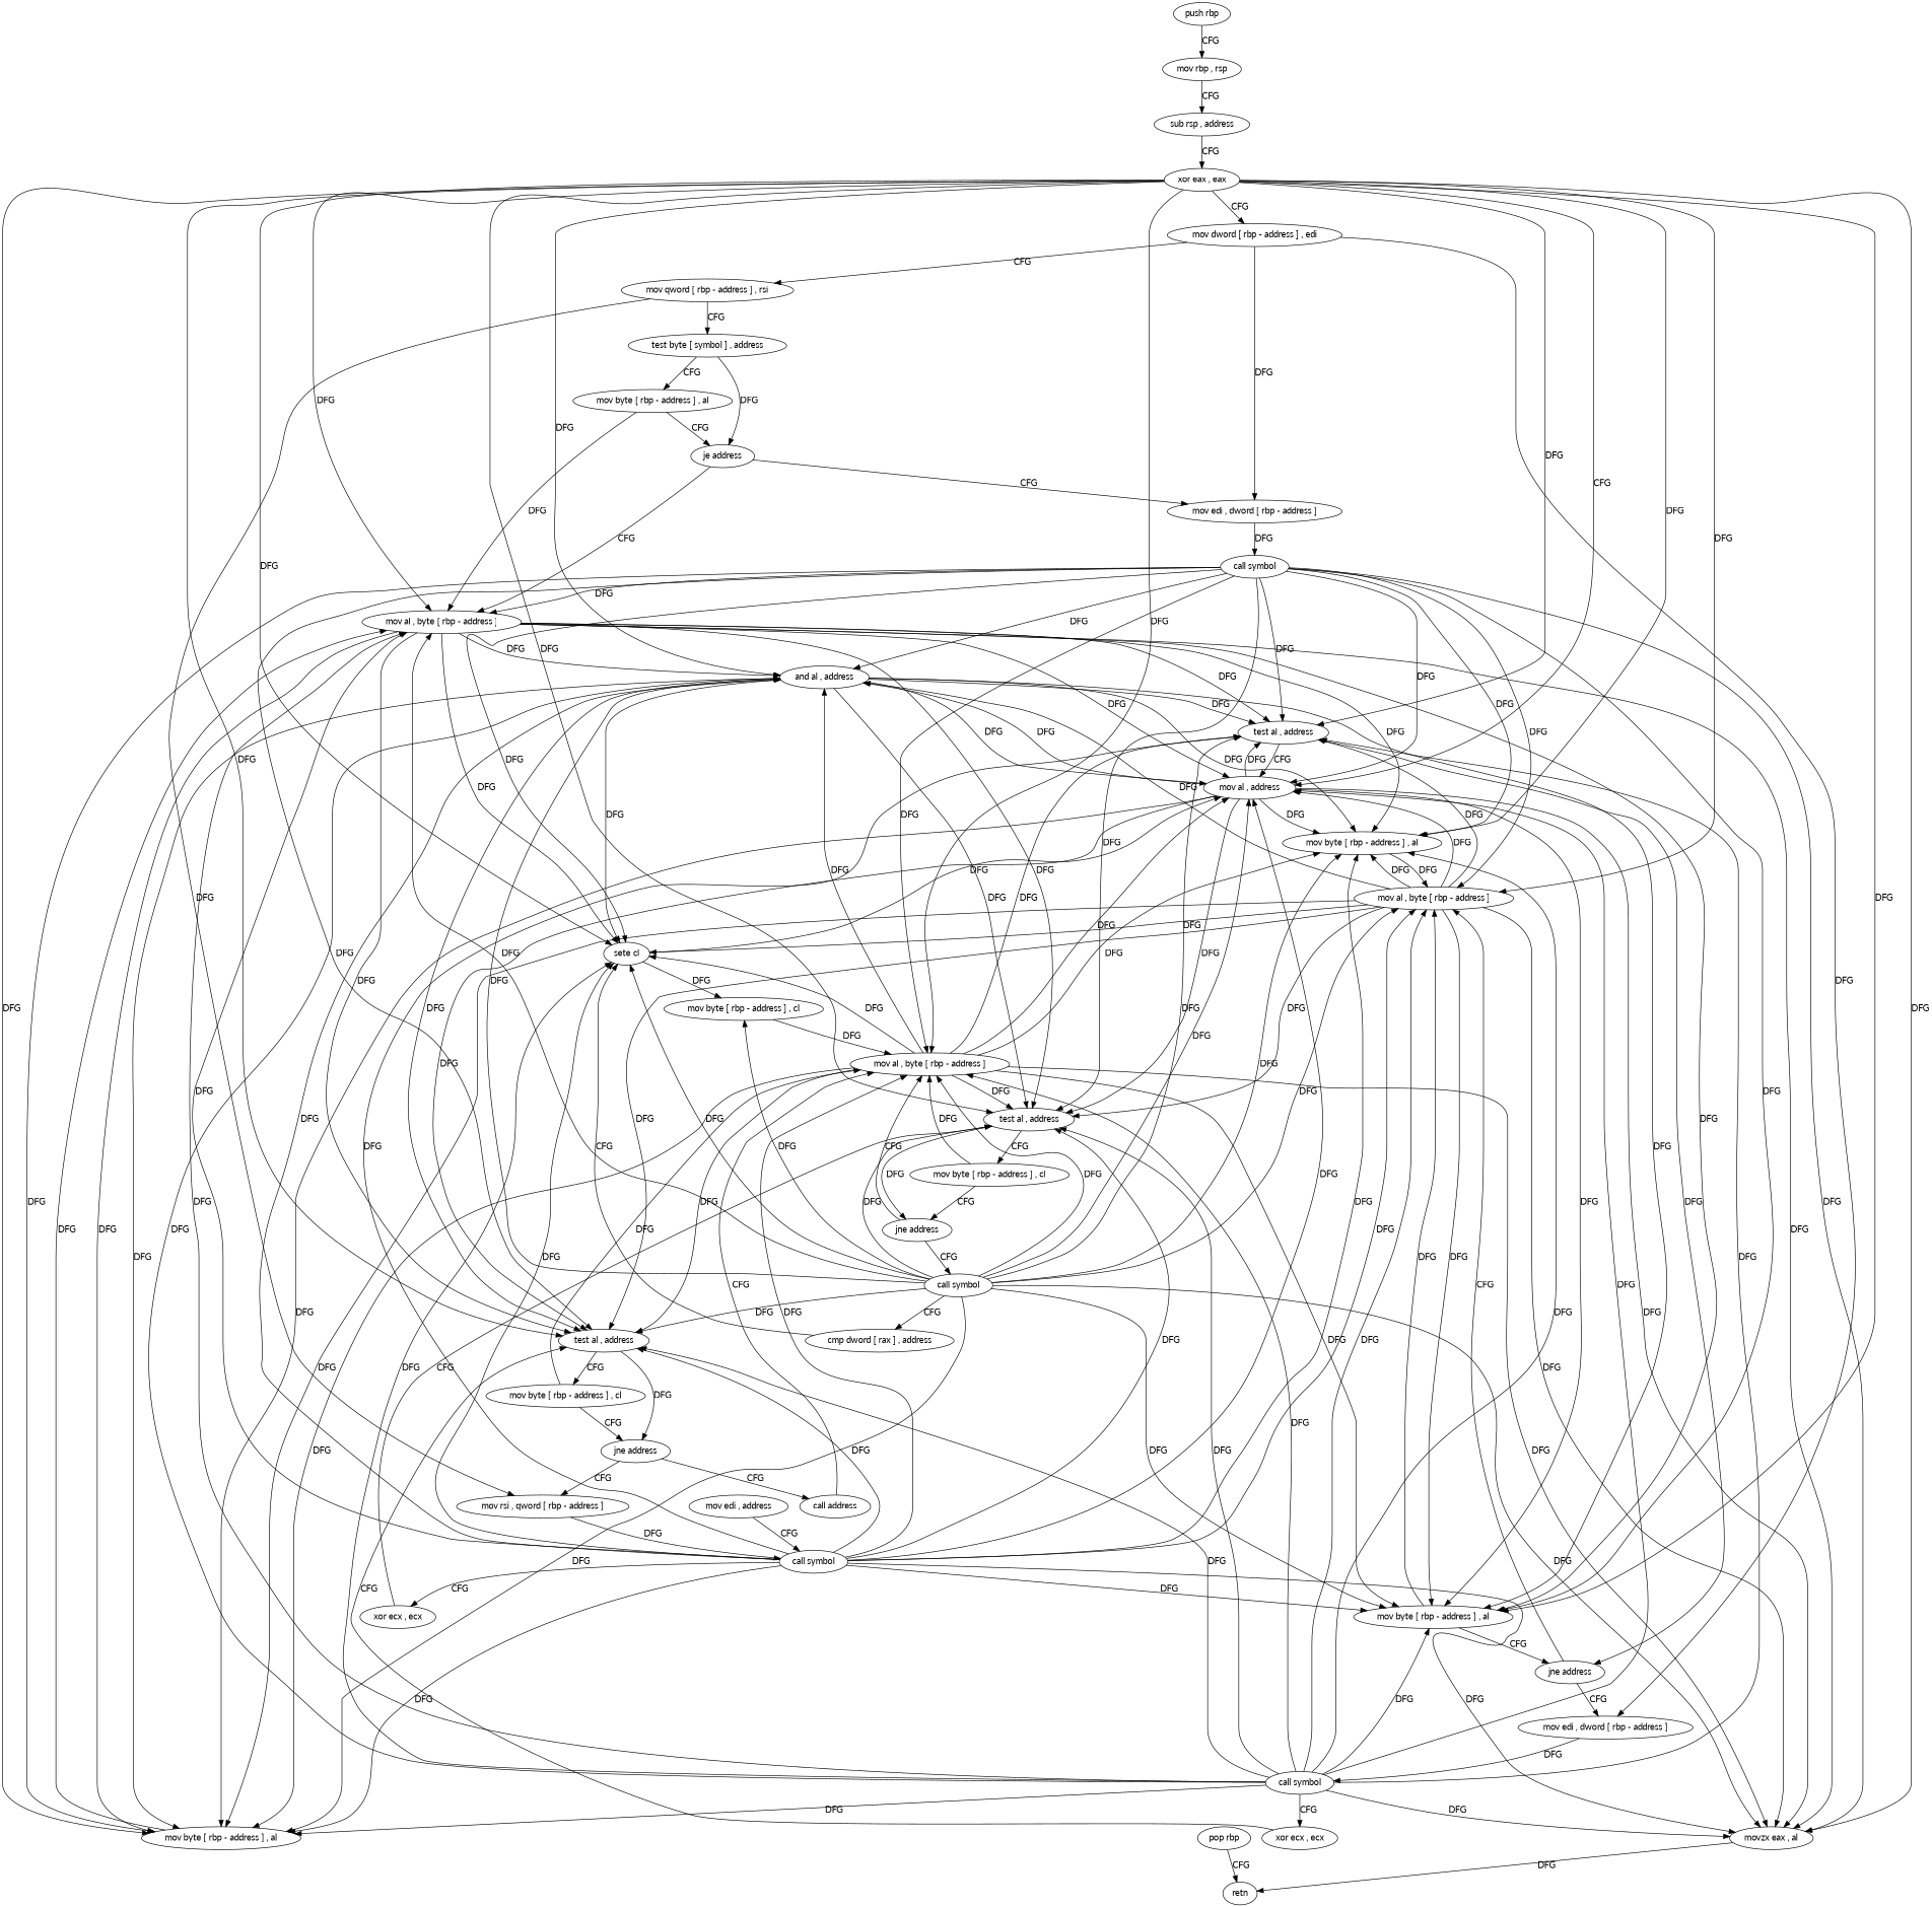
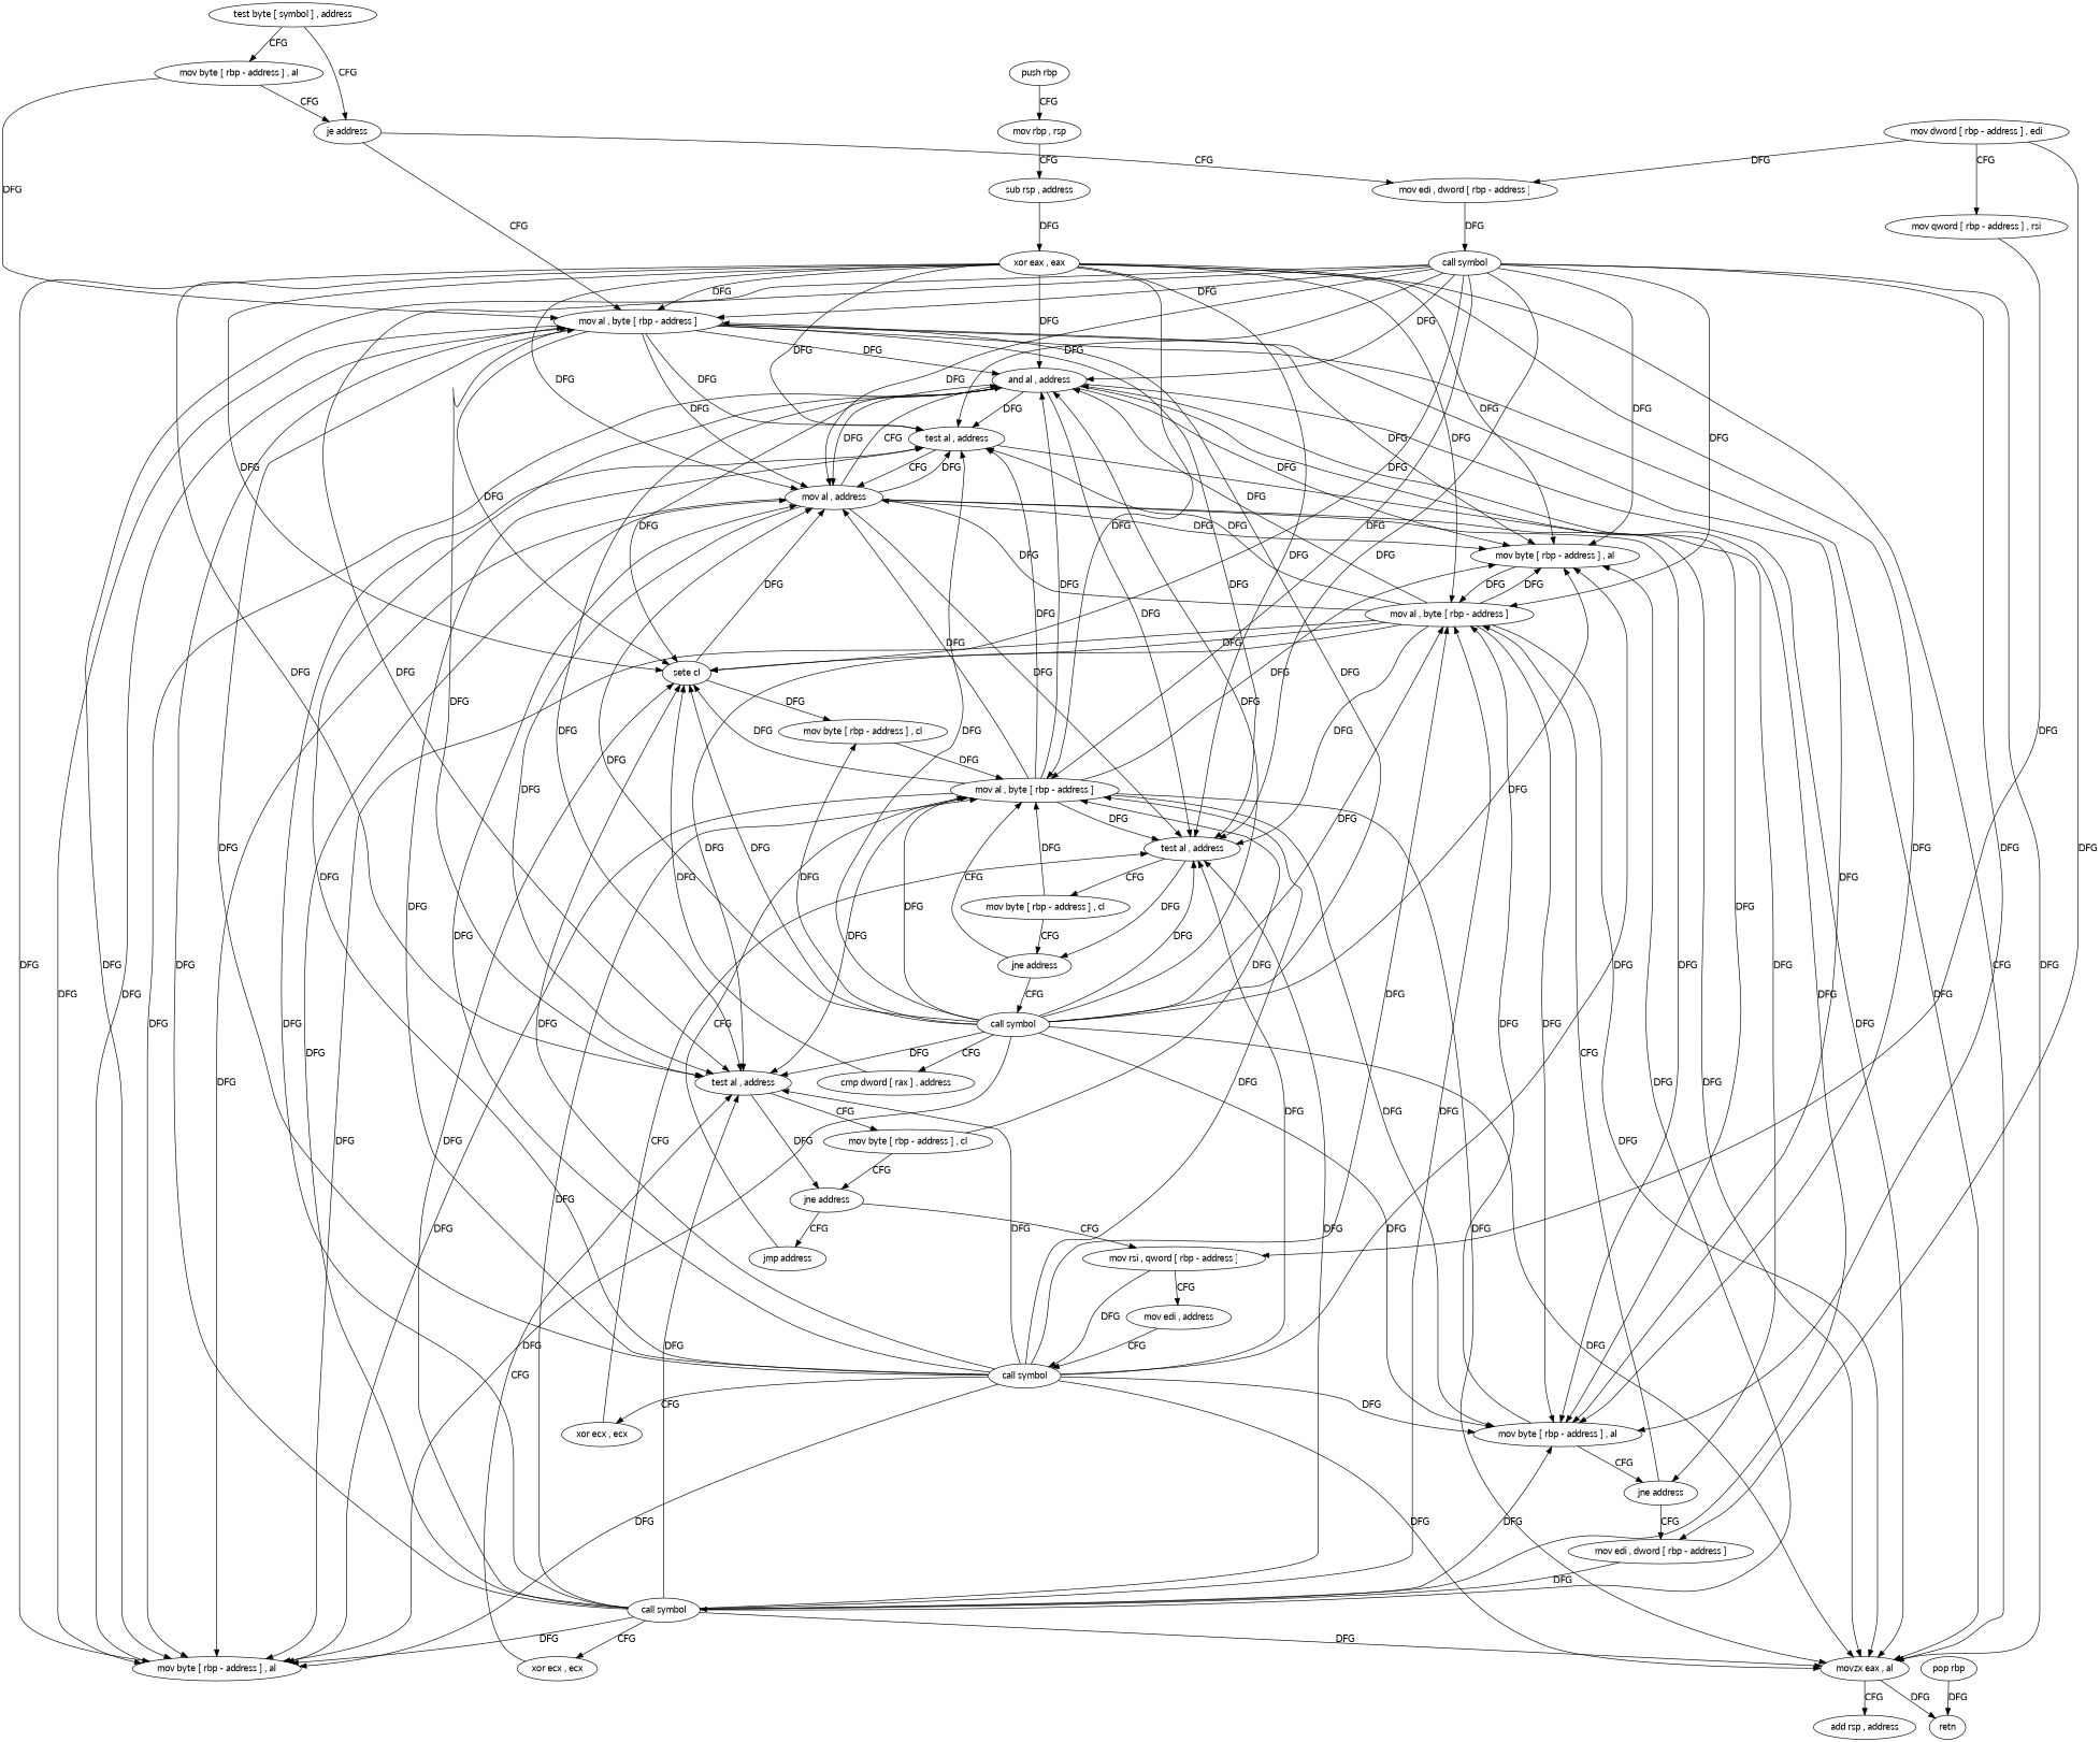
  digraph {
    fontname=Lato
    node [fontname=Lato]
    edge [fontname=Lato]
    n1 [label="push rbp"]
    n2 [label="mov rbp , rsp"]
    n3 [label="sub rsp , address"]
    n4 [label="xor eax , eax"]
    n5 [label="mov dword [ rbp - address ] , edi"]
    n6 [label="mov al , byte [ rbp - address ]"]
    n7 [label="and al , address"]
    n8 [label="movzx eax , al"]
    n9 [label="test al , address"]
    n10 [label="mov al , address"]
    n11 [label="mov byte [ rbp - address ] , al"]
    n12 [label="mov al , byte [ rbp - address ]"]
    n13 [label="mov byte [ rbp - address ] , al"]
    n14 [label="test al , address"]
    n15 [label="test al , address"]
    n16 [label="mov al , byte [ rbp - address ]"]
    n17 [label="mov byte [ rbp - address ] , al"]
    n18 [label="sete cl"]
    n19 [label="mov qword [ rbp - address ] , rsi"]
    n20 [label="mov edi , dword [ rbp - address ]"]
    n21 [label="mov edi , dword [ rbp - address ]"]
+   n22 [label="add rsp , address"]
    n23 [label=retn]
    n24 [label="jne address"]
    n25 [label="mov byte [ rbp - address ] , cl"]
    n26 [label="jne address"]
    n27 [label="mov byte [ rbp - address ] , cl"]
    n28 [label="jne address"]
    n29 [label="mov byte [ rbp - address ] , cl"]
    n30 [label="test byte [ symbol ] , address"]
    n31 [label="mov rsi , qword [ rbp - address ]"]
    n32 [label="call symbol"]
    n33 [label="call symbol"]
    n34 [label="mov byte [ rbp - address ] , al"]
    n35 [label="je address"]
    n36 [label="mov edi , address"]
    n37 [label="call symbol"]
    n38 [label="pop rbp"]
    n39 [label="xor ecx , ecx"]
-   n40 [label="call address"]
+   n40 [label="jmp address"]
    n41 [label="xor ecx , ecx"]
    n42 [label="call symbol"]
    n43 [label="cmp dword [ rax ] , address"]
    n1 -> n2 [label=CFG]
    n2 -> n3 [label=CFG]
-   n3 -> n4 [label=CFG]
-   n4 -> n5 [label=CFG]
+   n3 -> n4 [label=DFG]
    n4 -> n6 [label=DFG]
    n4 -> n7 [label=DFG]
-   n4 -> n8 [label=DFG]
+   n4 -> n8 [label=CFG]
    n4 -> n9 [label=DFG]
-   n4 -> n10 [label=CFG]
+   n4 -> n10 [label=DFG]
    n4 -> n11 [label=DFG]
    n4 -> n12 [label=DFG]
    n4 -> n13 [label=DFG]
    n4 -> n14 [label=DFG]
    n4 -> n15 [label=DFG]
    n4 -> n16 [label=DFG]
    n4 -> n17 [label=DFG]
    n4 -> n18 [label=DFG]
    n5 -> n19 [label=CFG]
    n5 -> n20 [label=DFG]
    n5 -> n21 [label=DFG]
    n6 -> n7 [label=DFG]
    n6 -> n8 [label=DFG]
    n6 -> n9 [label=DFG]
    n6 -> n10 [label=DFG]
    n6 -> n11 [label=DFG]
    n6 -> n13 [label=DFG]
    n6 -> n14 [label=DFG]
    n6 -> n15 [label=DFG]
    n6 -> n17 [label=DFG]
    n6 -> n18 [label=DFG]
+   n7 -> n8 [label=DFG]
    n7 -> n9 [label=DFG]
    n7 -> n10 [label=DFG]
    n7 -> n11 [label=DFG]
    n7 -> n13 [label=DFG]
    n7 -> n14 [label=DFG]
    n7 -> n15 [label=DFG]
    n7 -> n17 [label=DFG]
    n7 -> n18 [label=DFG]
+   n8 -> n22 [label=CFG]
    n8 -> n23 [label=DFG]
    n9 -> n10 [label=CFG]
    n9 -> n24 [label=DFG]
-   n10 -> n7 [label=DFG]
+   n10 -> n7 [label=CFG]
    n10 -> n8 [label=DFG]
    n10 -> n9 [label=DFG]
    n10 -> n11 [label=DFG]
    n10 -> n13 [label=DFG]
    n10 -> n14 [label=DFG]
    n10 -> n15 [label=DFG]
    n10 -> n17 [label=DFG]
    n11 -> n12 [label=DFG]
    n11 -> n24 [label=CFG]
    n12 -> n7 [label=DFG]
    n12 -> n8 [label=DFG]
    n12 -> n9 [label=DFG]
    n12 -> n10 [label=DFG]
    n12 -> n11 [label=DFG]
    n12 -> n13 [label=DFG]
    n12 -> n14 [label=DFG]
    n12 -> n15 [label=DFG]
    n12 -> n17 [label=DFG]
    n12 -> n18 [label=DFG]
    n13 -> n6 [label=DFG]
    n14 -> n25 [label=CFG]
    n14 -> n26 [label=DFG]
    n15 -> n27 [label=CFG]
    n15 -> n28 [label=DFG]
    n16 -> n7 [label=DFG]
    n16 -> n8 [label=DFG]
    n16 -> n9 [label=DFG]
    n16 -> n10 [label=DFG]
    n16 -> n11 [label=DFG]
    n16 -> n13 [label=DFG]
    n16 -> n14 [label=DFG]
    n16 -> n15 [label=DFG]
    n16 -> n17 [label=DFG]
    n16 -> n18 [label=DFG]
    n17 -> n12 [label=DFG]
    n18 -> n10 [label=DFG]
    n18 -> n29 [label=DFG]
-   n19 -> n30 [label=CFG]
    n19 -> n31 [label=DFG]
    n20 -> n32 [label=DFG]
    n21 -> n33 [label=DFG]
    n24 -> n12 [label=CFG]
    n24 -> n21 [label=CFG]
    n25 -> n16 [label=DFG]
    n25 -> n26 [label=CFG]
    n26 -> n31 [label=CFG]
    n26 -> n40 [label=CFG]
    n27 -> n16 [label=DFG]
    n27 -> n28 [label=CFG]
    n28 -> n16 [label=CFG]
    n28 -> n42 [label=CFG]
    n29 -> n16 [label=DFG]
    n30 -> n34 [label=CFG]
-   n30 -> n35 [label=DFG]
+   n30 -> n35 [label=CFG]
+   n31 -> n36 [label=CFG]
    n31 -> n37 [label=DFG]
    n32 -> n6 [label=DFG]
    n32 -> n7 [label=DFG]
    n32 -> n8 [label=DFG]
    n32 -> n9 [label=DFG]
    n32 -> n10 [label=DFG]
    n32 -> n11 [label=DFG]
    n32 -> n12 [label=DFG]
    n32 -> n13 [label=DFG]
    n32 -> n14 [label=DFG]
    n32 -> n15 [label=DFG]
    n32 -> n16 [label=DFG]
    n32 -> n17 [label=DFG]
    n32 -> n18 [label=DFG]
    n33 -> n6 [label=DFG]
    n33 -> n7 [label=DFG]
    n33 -> n8 [label=DFG]
    n33 -> n9 [label=DFG]
    n33 -> n10 [label=DFG]
    n33 -> n11 [label=DFG]
    n33 -> n12 [label=DFG]
    n33 -> n13 [label=DFG]
    n33 -> n14 [label=DFG]
    n33 -> n15 [label=DFG]
    n33 -> n16 [label=DFG]
    n33 -> n17 [label=DFG]
    n33 -> n18 [label=DFG]
    n33 -> n39 [label=CFG]
    n34 -> n6 [label=DFG]
    n34 -> n35 [label=CFG]
    n35 -> n6 [label=CFG]
    n35 -> n20 [label=CFG]
    n36 -> n37 [label=CFG]
    n37 -> n6 [label=DFG]
    n37 -> n7 [label=DFG]
    n37 -> n8 [label=DFG]
    n37 -> n9 [label=DFG]
    n37 -> n10 [label=DFG]
    n37 -> n11 [label=DFG]
    n37 -> n12 [label=DFG]
    n37 -> n13 [label=DFG]
    n37 -> n14 [label=DFG]
    n37 -> n15 [label=DFG]
    n37 -> n16 [label=DFG]
    n37 -> n17 [label=DFG]
    n37 -> n18 [label=DFG]
    n37 -> n41 [label=CFG]
-   n38 -> n23 [label=CFG]
+   n38 -> n23 [label=DFG]
    n39 -> n14 [label=CFG]
    n40 -> n16 [label=CFG]
    n41 -> n15 [label=CFG]
    n42 -> n6 [label=DFG]
    n42 -> n7 [label=DFG]
    n42 -> n8 [label=DFG]
    n42 -> n9 [label=DFG]
    n42 -> n10 [label=DFG]
    n42 -> n11 [label=DFG]
    n42 -> n12 [label=DFG]
    n42 -> n13 [label=DFG]
    n42 -> n14 [label=DFG]
    n42 -> n15 [label=DFG]
    n42 -> n16 [label=DFG]
    n42 -> n17 [label=DFG]
    n42 -> n18 [label=DFG]
    n42 -> n29 [label=DFG]
    n42 -> n43 [label=CFG]
-   n43 -> n18 [label=CFG]
+   n43 -> n18 [label=DFG]
  }
